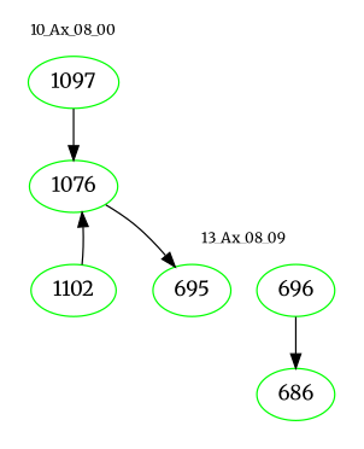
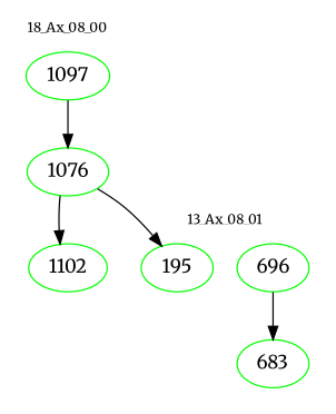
  digraph {
    fontname=Merriweather
    node [color=green fontname=Merriweather]
    edge [color=black fontname=Merriweather]
    n1 [label=696]
-   n2 [label=686]
-   n3 [label=695]
+   n2 [label=683]
+   n3 [label=195]
    n4 [label=1097]
    n5 [label=1076]
    n6 [label=1102]
    subgraph cluster_1 {
      color=white
      fontsize=10
-     label="13_Ax_08_09"
+     label="13_Ax_08_01"
      n1
      n2
      n3
    }
    subgraph cluster_2 {
      color=white
      fontsize=10
-     label="10_Ax_08_00"
+     label="18_Ax_08_00"
      n4
      n5
      n6
    }
    n1 -> n2
    n4 -> n5
    n5 -> n3
-   n6 -> n5
+   n5 -> n6
  }
